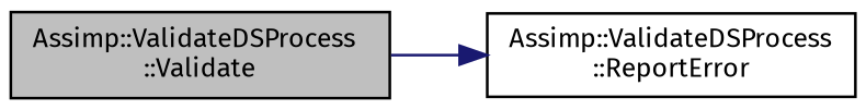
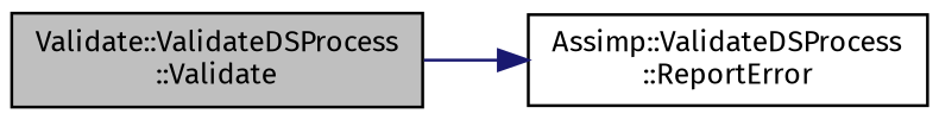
  digraph {
    rankdir=LR
    fontname="Fira Sans"
    node [color=black fontname="Fira Sans" fontsize=10 shape=record style=filled]
-   n1 [fillcolor=grey75 fontcolor=black height=0.2 label="Assimp::ValidateDSProcess\l::Validate" width=0.4]
+   n1 [fillcolor=grey75 fontcolor=black height=0.2 label="Validate::ValidateDSProcess\l::Validate" width=0.4]
    n2 [fillcolor=white height=0.2 label="Assimp::ValidateDSProcess\l::ReportError" width=0.4]
    n1 -> n2 [color=midnightblue fontname="Fira Sans" fontsize=10 labelfontname=Helvetica labelfontsize=10 style=solid]
  }
